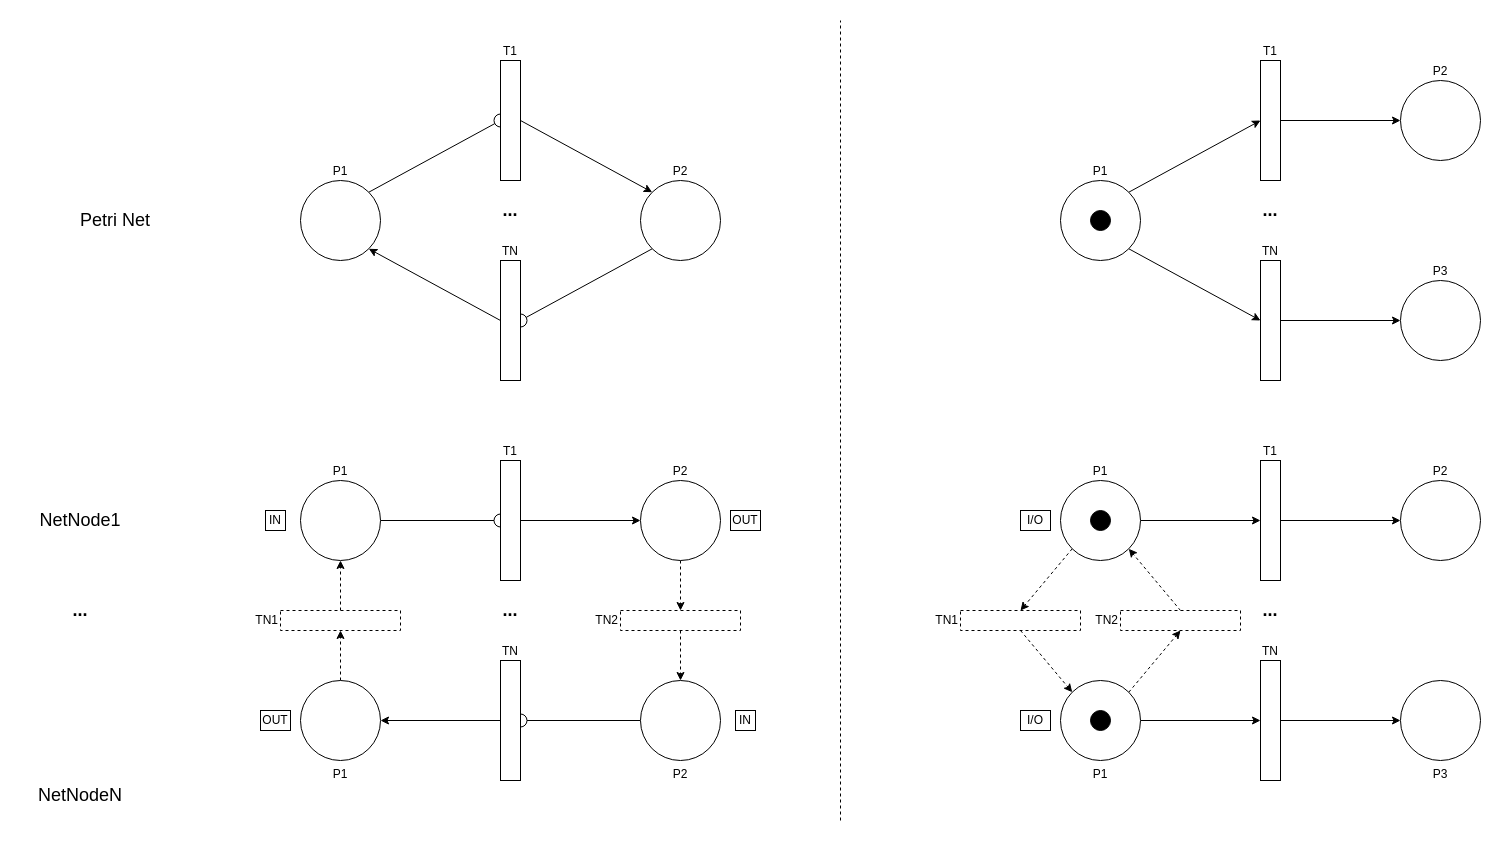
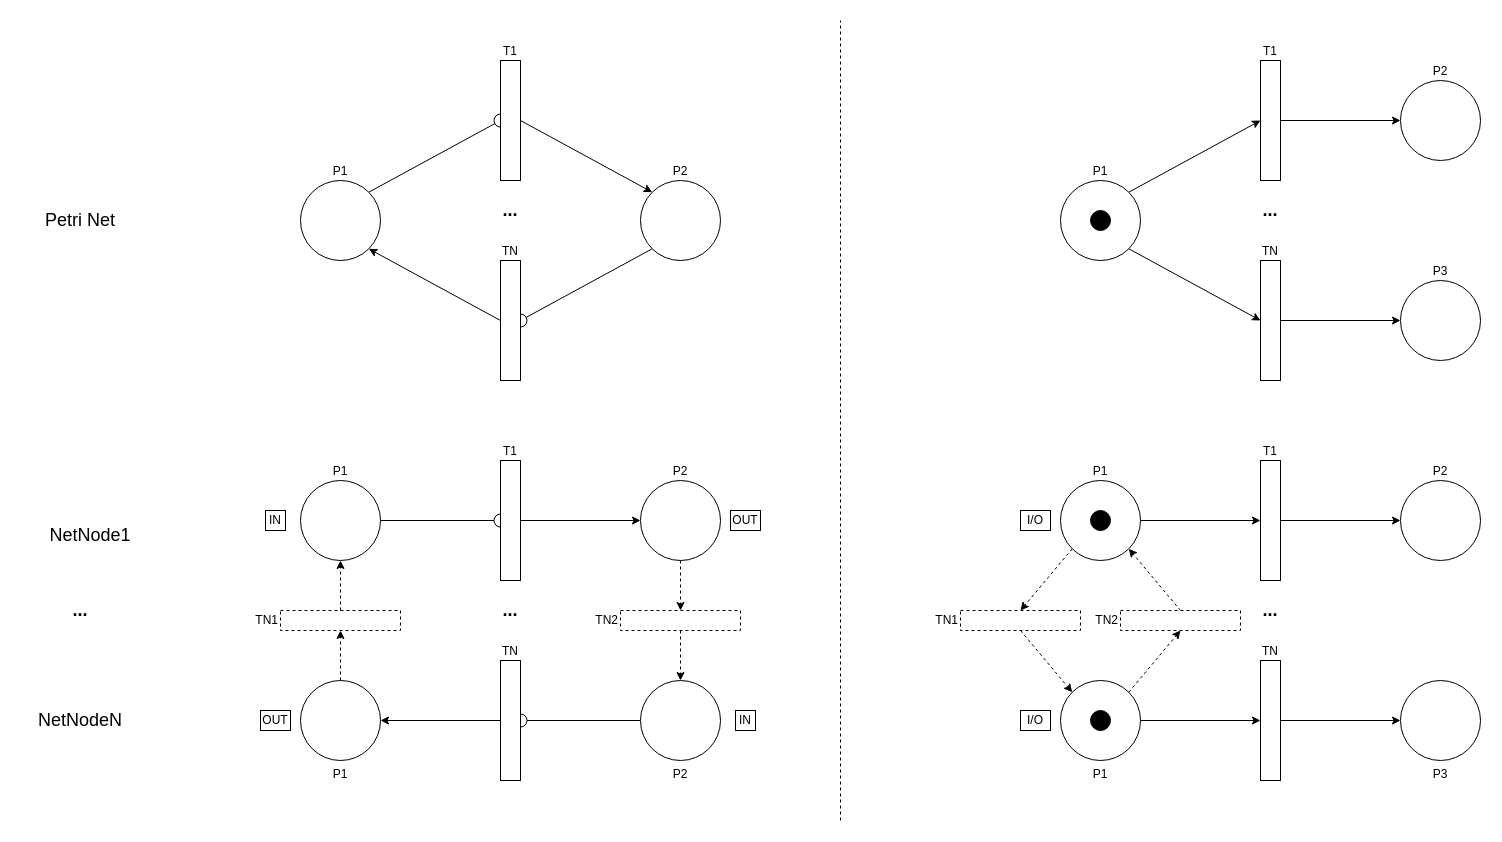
  <mxCell id="0" />
  <mxCell id="1" parent="0" />
  <mxCell id="2" style="rounded=0;orthogonalLoop=1;jettySize=auto;html=1;exitX=1;exitY=0;exitDx=0;exitDy=0;entryX=0;entryY=0.5;entryDx=0;entryDy=0;endArrow=oval;endFill=0;strokeWidth=1;endSize=13;targetPerimeterSpacing=0;sketch=0;jumpStyle=none;shadow=0;" parent="1" source="5" target="4" edge="1"><mxGeometry relative="1" as="geometry" /></mxCell>
  <mxCell id="3" style="edgeStyle=none;rounded=0;sketch=0;jumpStyle=none;orthogonalLoop=1;jettySize=auto;html=1;exitX=1;exitY=0.5;exitDx=0;exitDy=0;entryX=0;entryY=0;entryDx=0;entryDy=0;shadow=0;endArrow=classic;endFill=1;endSize=6;targetPerimeterSpacing=0;strokeWidth=1;" parent="1" source="4" target="7" edge="1"><mxGeometry relative="1" as="geometry" /></mxCell>
  <mxCell id="4" value="T1" style="rounded=0;whiteSpace=wrap;html=1;labelPosition=center;verticalLabelPosition=top;align=center;verticalAlign=bottom;" parent="1" vertex="1"><mxGeometry x="500" y="60" width="20" height="120" as="geometry" /></mxCell>
  <mxCell id="5" value="P1" style="ellipse;whiteSpace=wrap;html=1;aspect=fixed;labelPosition=center;verticalLabelPosition=top;align=center;verticalAlign=bottom;" parent="1" vertex="1"><mxGeometry x="300" y="180" width="80" height="80" as="geometry" /></mxCell>
  <mxCell id="6" style="edgeStyle=none;rounded=0;sketch=0;jumpStyle=none;orthogonalLoop=1;jettySize=auto;html=1;exitX=0;exitY=1;exitDx=0;exitDy=0;entryX=1;entryY=0.5;entryDx=0;entryDy=0;shadow=0;endArrow=oval;endFill=0;endSize=13;targetPerimeterSpacing=0;strokeWidth=1;" parent="1" source="7" target="9" edge="1"><mxGeometry relative="1" as="geometry" /></mxCell>
  <mxCell id="7" value="P2" style="ellipse;whiteSpace=wrap;html=1;aspect=fixed;labelPosition=center;verticalLabelPosition=top;align=center;verticalAlign=bottom;" parent="1" vertex="1"><mxGeometry x="640" y="180" width="80" height="80" as="geometry" /></mxCell>
  <mxCell id="8" style="edgeStyle=none;rounded=0;sketch=0;jumpStyle=none;orthogonalLoop=1;jettySize=auto;html=1;exitX=0;exitY=0.5;exitDx=0;exitDy=0;entryX=1;entryY=1;entryDx=0;entryDy=0;shadow=0;endArrow=classic;endFill=1;endSize=6;targetPerimeterSpacing=0;strokeWidth=1;" parent="1" source="9" target="5" edge="1"><mxGeometry relative="1" as="geometry" /></mxCell>
  <mxCell id="9" value="TN" style="rounded=0;whiteSpace=wrap;html=1;labelPosition=center;verticalLabelPosition=top;align=center;verticalAlign=bottom;" parent="1" vertex="1"><mxGeometry x="500" y="260" width="20" height="120" as="geometry" /></mxCell>
  <mxCell id="10" style="edgeStyle=none;rounded=0;sketch=0;jumpStyle=none;orthogonalLoop=1;jettySize=auto;html=1;exitX=1;exitY=0.5;exitDx=0;exitDy=0;entryX=0;entryY=0.5;entryDx=0;entryDy=0;shadow=0;endArrow=oval;endFill=0;endSize=13;targetPerimeterSpacing=0;strokeWidth=1;" parent="1" source="11" target="15" edge="1"><mxGeometry relative="1" as="geometry" /></mxCell>
  <mxCell id="11" value="P1" style="ellipse;whiteSpace=wrap;html=1;aspect=fixed;labelPosition=center;verticalLabelPosition=top;align=center;verticalAlign=bottom;" parent="1" vertex="1"><mxGeometry x="300" y="480" width="80" height="80" as="geometry" /></mxCell>
  <mxCell id="12" style="edgeStyle=orthogonalEdgeStyle;rounded=0;sketch=0;jumpStyle=none;jumpSize=6;orthogonalLoop=1;jettySize=auto;html=1;exitX=0.5;exitY=1;exitDx=0;exitDy=0;entryX=0.5;entryY=0;entryDx=0;entryDy=0;shadow=0;dashed=1;endArrow=classic;endFill=1;endSize=6;targetPerimeterSpacing=0;strokeWidth=1;fontSize=12;" parent="1" source="13" target="57" edge="1"><mxGeometry relative="1" as="geometry" /></mxCell>
  <mxCell id="13" value="P2" style="ellipse;whiteSpace=wrap;html=1;aspect=fixed;labelPosition=center;verticalLabelPosition=top;align=center;verticalAlign=bottom;" parent="1" vertex="1"><mxGeometry x="640" y="480" width="80" height="80" as="geometry" /></mxCell>
  <mxCell id="14" style="edgeStyle=none;rounded=0;sketch=0;jumpStyle=none;orthogonalLoop=1;jettySize=auto;html=1;exitX=1;exitY=0.5;exitDx=0;exitDy=0;entryX=0;entryY=0.5;entryDx=0;entryDy=0;shadow=0;endArrow=classic;endFill=1;endSize=6;targetPerimeterSpacing=0;strokeWidth=1;" parent="1" source="15" target="13" edge="1"><mxGeometry relative="1" as="geometry" /></mxCell>
  <mxCell id="15" value="T1" style="rounded=0;whiteSpace=wrap;html=1;labelPosition=center;verticalLabelPosition=top;align=center;verticalAlign=bottom;" parent="1" vertex="1"><mxGeometry x="500" y="460" width="20" height="120" as="geometry" /></mxCell>
  <mxCell id="16" style="edgeStyle=orthogonalEdgeStyle;rounded=0;sketch=0;jumpStyle=none;jumpSize=6;orthogonalLoop=1;jettySize=auto;html=1;exitX=0.5;exitY=0;exitDx=0;exitDy=0;entryX=0.5;entryY=1;entryDx=0;entryDy=0;shadow=0;endArrow=classic;endFill=1;endSize=6;targetPerimeterSpacing=0;strokeWidth=1;fontSize=12;dashed=1;" parent="1" source="17" target="55" edge="1"><mxGeometry relative="1" as="geometry" /></mxCell>
  <mxCell id="17" value="P1" style="ellipse;whiteSpace=wrap;html=1;aspect=fixed;labelPosition=center;verticalLabelPosition=bottom;align=center;verticalAlign=top;" parent="1" vertex="1"><mxGeometry x="300" y="680" width="80" height="80" as="geometry" /></mxCell>
  <mxCell id="18" style="edgeStyle=none;rounded=0;sketch=0;jumpStyle=none;orthogonalLoop=1;jettySize=auto;html=1;exitX=0;exitY=0.5;exitDx=0;exitDy=0;entryX=1;entryY=0.5;entryDx=0;entryDy=0;shadow=0;endArrow=oval;endFill=0;endSize=13;targetPerimeterSpacing=0;strokeWidth=1;" parent="1" source="19" target="21" edge="1"><mxGeometry relative="1" as="geometry" /></mxCell>
  <mxCell id="19" value="P2" style="ellipse;whiteSpace=wrap;html=1;aspect=fixed;labelPosition=center;verticalLabelPosition=bottom;align=center;verticalAlign=top;" parent="1" vertex="1"><mxGeometry x="640" y="680" width="80" height="80" as="geometry" /></mxCell>
  <mxCell id="20" style="edgeStyle=none;rounded=0;sketch=0;jumpStyle=none;orthogonalLoop=1;jettySize=auto;html=1;exitX=0;exitY=0.5;exitDx=0;exitDy=0;entryX=1;entryY=0.5;entryDx=0;entryDy=0;shadow=0;endArrow=classic;endFill=1;endSize=6;targetPerimeterSpacing=0;strokeWidth=1;" parent="1" source="21" target="17" edge="1"><mxGeometry relative="1" as="geometry" /></mxCell>
  <mxCell id="21" value="TN" style="rounded=0;whiteSpace=wrap;html=1;labelPosition=center;verticalLabelPosition=top;align=center;verticalAlign=bottom;" parent="1" vertex="1"><mxGeometry x="500" y="660" width="20" height="120" as="geometry" /></mxCell>
  <mxCell id="22" value="IN" style="rounded=0;whiteSpace=wrap;html=1;" parent="1" vertex="1"><mxGeometry x="265" y="510" width="20" height="20" as="geometry" /></mxCell>
  <mxCell id="23" value="IN" style="rounded=0;whiteSpace=wrap;html=1;" parent="1" vertex="1"><mxGeometry x="735" y="710" width="20" height="20" as="geometry" /></mxCell>
  <mxCell id="24" value="OUT" style="rounded=0;whiteSpace=wrap;html=1;" parent="1" vertex="1"><mxGeometry x="730" y="510" width="30" height="20" as="geometry" /></mxCell>
  <mxCell id="25" value="OUT" style="rounded=0;whiteSpace=wrap;html=1;" parent="1" vertex="1"><mxGeometry x="260" y="710" width="30" height="20" as="geometry" /></mxCell>
- <mxCell id="26" value="NetNode1" style="text;html=1;align=center;verticalAlign=middle;whiteSpace=wrap;rounded=0;fontSize=18;" parent="1" vertex="1"><mxGeometry x="20" y="510" width="120" height="20" as="geometry" /></mxCell>
- <mxCell id="27" value="NetNodeN" style="text;html=1;align=center;verticalAlign=middle;whiteSpace=wrap;rounded=0;fontSize=18;" parent="1" vertex="1"><mxGeometry x="20" y="785" width="120" height="20" as="geometry" /></mxCell>
+ <mxCell id="26" value="NetNode1" style="text;html=1;align=center;verticalAlign=middle;whiteSpace=wrap;rounded=0;fontSize=18;" parent="1" vertex="1"><mxGeometry x="30" y="525" width="120" height="20" as="geometry" /></mxCell>
+ <mxCell id="27" value="NetNodeN" style="text;html=1;align=center;verticalAlign=middle;whiteSpace=wrap;rounded=0;fontSize=18;" parent="1" vertex="1"><mxGeometry x="20" y="710" width="120" height="20" as="geometry" /></mxCell>
  <mxCell id="28" style="edgeStyle=none;rounded=0;sketch=0;jumpStyle=none;orthogonalLoop=1;jettySize=auto;html=1;exitX=1;exitY=0;exitDx=0;exitDy=0;entryX=0;entryY=0.5;entryDx=0;entryDy=0;shadow=0;endArrow=classic;endFill=1;endSize=6;targetPerimeterSpacing=0;strokeWidth=1;fontSize=18;" parent="1" source="30" target="33" edge="1"><mxGeometry relative="1" as="geometry" /></mxCell>
  <mxCell id="29" style="edgeStyle=none;rounded=0;sketch=0;jumpStyle=none;orthogonalLoop=1;jettySize=auto;html=1;exitX=1;exitY=1;exitDx=0;exitDy=0;entryX=0;entryY=0.5;entryDx=0;entryDy=0;shadow=0;endArrow=classic;endFill=1;endSize=6;targetPerimeterSpacing=0;strokeWidth=1;fontSize=18;" parent="1" source="30" target="35" edge="1"><mxGeometry relative="1" as="geometry" /></mxCell>
  <mxCell id="30" value="P1" style="ellipse;whiteSpace=wrap;html=1;aspect=fixed;labelPosition=center;verticalLabelPosition=top;align=center;verticalAlign=bottom;" parent="1" vertex="1"><mxGeometry x="1060" y="180" width="80" height="80" as="geometry" /></mxCell>
  <mxCell id="31" value="P2" style="ellipse;whiteSpace=wrap;html=1;aspect=fixed;labelPosition=center;verticalLabelPosition=top;align=center;verticalAlign=bottom;" parent="1" vertex="1"><mxGeometry x="1400" y="80" width="80" height="80" as="geometry" /></mxCell>
  <mxCell id="32" style="edgeStyle=none;rounded=0;sketch=0;jumpStyle=none;orthogonalLoop=1;jettySize=auto;html=1;exitX=1;exitY=0.5;exitDx=0;exitDy=0;entryX=0;entryY=0.5;entryDx=0;entryDy=0;shadow=0;endArrow=classic;endFill=1;endSize=6;targetPerimeterSpacing=0;strokeWidth=1;fontSize=18;" parent="1" source="33" target="31" edge="1"><mxGeometry relative="1" as="geometry" /></mxCell>
  <mxCell id="33" value="T1" style="rounded=0;whiteSpace=wrap;html=1;labelPosition=center;verticalLabelPosition=top;align=center;verticalAlign=bottom;" parent="1" vertex="1"><mxGeometry x="1260" y="60" width="20" height="120" as="geometry" /></mxCell>
  <mxCell id="34" style="edgeStyle=none;rounded=0;sketch=0;jumpStyle=none;orthogonalLoop=1;jettySize=auto;html=1;exitX=1;exitY=0.5;exitDx=0;exitDy=0;entryX=0;entryY=0.5;entryDx=0;entryDy=0;shadow=0;endArrow=classic;endFill=1;endSize=6;targetPerimeterSpacing=0;strokeWidth=1;fontSize=18;" parent="1" source="35" target="36" edge="1"><mxGeometry relative="1" as="geometry" /></mxCell>
  <mxCell id="35" value="TN" style="rounded=0;whiteSpace=wrap;html=1;labelPosition=center;verticalLabelPosition=top;align=center;verticalAlign=bottom;" parent="1" vertex="1"><mxGeometry x="1260" y="260" width="20" height="120" as="geometry" /></mxCell>
  <mxCell id="36" value="P3" style="ellipse;whiteSpace=wrap;html=1;aspect=fixed;labelPosition=center;verticalLabelPosition=top;align=center;verticalAlign=bottom;" parent="1" vertex="1"><mxGeometry x="1400" y="280" width="80" height="80" as="geometry" /></mxCell>
  <mxCell id="37" style="edgeStyle=none;rounded=0;sketch=0;jumpStyle=none;orthogonalLoop=1;jettySize=auto;html=1;exitX=1;exitY=0.5;exitDx=0;exitDy=0;entryX=0;entryY=0.5;entryDx=0;entryDy=0;shadow=0;endArrow=classic;endFill=1;endSize=6;targetPerimeterSpacing=0;strokeWidth=1;fontSize=18;" parent="1" source="39" target="42" edge="1"><mxGeometry relative="1" as="geometry" /></mxCell>
  <mxCell id="38" style="rounded=0;sketch=0;jumpStyle=none;jumpSize=6;orthogonalLoop=1;jettySize=auto;html=1;exitX=0;exitY=1;exitDx=0;exitDy=0;entryX=0.5;entryY=0;entryDx=0;entryDy=0;shadow=0;dashed=1;endArrow=classic;endFill=1;endSize=6;targetPerimeterSpacing=0;strokeWidth=1;fontSize=12;" parent="1" source="39" target="60" edge="1"><mxGeometry relative="1" as="geometry" /></mxCell>
  <mxCell id="39" value="P1" style="ellipse;whiteSpace=wrap;html=1;aspect=fixed;labelPosition=center;verticalLabelPosition=top;align=center;verticalAlign=bottom;" parent="1" vertex="1"><mxGeometry x="1060" y="480" width="80" height="80" as="geometry" /></mxCell>
  <mxCell id="40" value="P2" style="ellipse;whiteSpace=wrap;html=1;aspect=fixed;labelPosition=center;verticalLabelPosition=top;align=center;verticalAlign=bottom;" parent="1" vertex="1"><mxGeometry x="1400" y="480" width="80" height="80" as="geometry" /></mxCell>
  <mxCell id="41" style="edgeStyle=none;rounded=0;sketch=0;jumpStyle=none;orthogonalLoop=1;jettySize=auto;html=1;exitX=1;exitY=0.5;exitDx=0;exitDy=0;entryX=0;entryY=0.5;entryDx=0;entryDy=0;shadow=0;endArrow=classic;endFill=1;endSize=6;targetPerimeterSpacing=0;strokeWidth=1;" parent="1" source="42" target="40" edge="1"><mxGeometry relative="1" as="geometry" /></mxCell>
  <mxCell id="42" value="T1" style="rounded=0;whiteSpace=wrap;html=1;labelPosition=center;verticalLabelPosition=top;align=center;verticalAlign=bottom;" parent="1" vertex="1"><mxGeometry x="1260" y="460" width="20" height="120" as="geometry" /></mxCell>
  <mxCell id="43" style="edgeStyle=none;rounded=0;sketch=0;jumpStyle=none;orthogonalLoop=1;jettySize=auto;html=1;exitX=1;exitY=0.5;exitDx=0;exitDy=0;entryX=0;entryY=0.5;entryDx=0;entryDy=0;shadow=0;endArrow=classic;endFill=1;endSize=6;targetPerimeterSpacing=0;strokeWidth=1;fontSize=18;" parent="1" source="45" target="48" edge="1"><mxGeometry relative="1" as="geometry" /></mxCell>
  <mxCell id="44" style="edgeStyle=none;rounded=0;sketch=0;jumpStyle=none;jumpSize=6;orthogonalLoop=1;jettySize=auto;html=1;exitX=1;exitY=0;exitDx=0;exitDy=0;entryX=0.5;entryY=1;entryDx=0;entryDy=0;shadow=0;dashed=1;endArrow=classic;endFill=1;endSize=6;targetPerimeterSpacing=0;strokeWidth=1;fontSize=12;" parent="1" source="45" target="63" edge="1"><mxGeometry relative="1" as="geometry" /></mxCell>
  <mxCell id="45" value="P1" style="ellipse;whiteSpace=wrap;html=1;aspect=fixed;labelPosition=center;verticalLabelPosition=bottom;align=center;verticalAlign=top;" parent="1" vertex="1"><mxGeometry x="1060" y="680" width="80" height="80" as="geometry" /></mxCell>
  <mxCell id="46" value="P3" style="ellipse;whiteSpace=wrap;html=1;aspect=fixed;labelPosition=center;verticalLabelPosition=bottom;align=center;verticalAlign=top;" parent="1" vertex="1"><mxGeometry x="1400" y="680" width="80" height="80" as="geometry" /></mxCell>
  <mxCell id="47" style="edgeStyle=none;rounded=0;sketch=0;jumpStyle=none;orthogonalLoop=1;jettySize=auto;html=1;exitX=1;exitY=0.5;exitDx=0;exitDy=0;entryX=0;entryY=0.5;entryDx=0;entryDy=0;shadow=0;endArrow=classic;endFill=1;endSize=6;targetPerimeterSpacing=0;strokeWidth=1;fontSize=18;" parent="1" source="48" target="46" edge="1"><mxGeometry relative="1" as="geometry" /></mxCell>
  <mxCell id="48" value="TN" style="rounded=0;whiteSpace=wrap;html=1;labelPosition=center;verticalLabelPosition=top;align=center;verticalAlign=bottom;" parent="1" vertex="1"><mxGeometry x="1260" y="660" width="20" height="120" as="geometry" /></mxCell>
  <mxCell id="49" value="" style="endArrow=none;dashed=1;html=1;shadow=0;strokeWidth=1;fontSize=18;jumpSize=6;" parent="1" edge="1"><mxGeometry width="50" height="50" relative="1" as="geometry"><mxPoint x="840" y="820" as="sourcePoint" /><mxPoint x="840" y="20" as="targetPoint" /></mxGeometry></mxCell>
  <mxCell id="50" value="" style="ellipse;whiteSpace=wrap;html=1;aspect=fixed;fontSize=18;fillColor=#000000;" parent="1" vertex="1"><mxGeometry x="1090" y="210" width="20" height="20" as="geometry" /></mxCell>
  <mxCell id="51" value="" style="ellipse;whiteSpace=wrap;html=1;aspect=fixed;fontSize=18;fillColor=#000000;" parent="1" vertex="1"><mxGeometry x="1090" y="510" width="20" height="20" as="geometry" /></mxCell>
  <mxCell id="52" value="" style="ellipse;whiteSpace=wrap;html=1;aspect=fixed;fontSize=18;fillColor=#000000;" parent="1" vertex="1"><mxGeometry x="1090" y="710" width="20" height="20" as="geometry" /></mxCell>
- <mxCell id="53" value="Petri Net" style="text;html=1;strokeColor=none;fillColor=none;align=center;verticalAlign=middle;whiteSpace=wrap;rounded=0;fontSize=18;" parent="1" vertex="1"><mxGeometry x="55" y="210" width="120" height="20" as="geometry" /></mxCell>
+ <mxCell id="53" value="Petri Net" style="text;html=1;strokeColor=none;fillColor=none;align=center;verticalAlign=middle;whiteSpace=wrap;rounded=0;fontSize=18;" parent="1" vertex="1"><mxGeometry x="20" y="210" width="120" height="20" as="geometry" /></mxCell>
  <mxCell id="54" style="edgeStyle=orthogonalEdgeStyle;rounded=0;sketch=0;jumpStyle=none;jumpSize=6;orthogonalLoop=1;jettySize=auto;html=1;exitX=0.5;exitY=0;exitDx=0;exitDy=0;entryX=0.5;entryY=1;entryDx=0;entryDy=0;shadow=0;endArrow=classic;endFill=1;endSize=6;targetPerimeterSpacing=0;strokeWidth=1;fontSize=12;dashed=1;" parent="1" source="55" target="11" edge="1"><mxGeometry relative="1" as="geometry" /></mxCell>
  <mxCell id="55" value="TN1" style="rounded=0;whiteSpace=wrap;html=1;labelPosition=left;verticalLabelPosition=middle;align=right;verticalAlign=middle;dashed=1;" parent="1" vertex="1"><mxGeometry x="280" y="610" width="120" height="20" as="geometry" /></mxCell>
  <mxCell id="56" style="edgeStyle=orthogonalEdgeStyle;rounded=0;sketch=0;jumpStyle=none;jumpSize=6;orthogonalLoop=1;jettySize=auto;html=1;exitX=0.5;exitY=1;exitDx=0;exitDy=0;entryX=0.5;entryY=0;entryDx=0;entryDy=0;shadow=0;dashed=1;endArrow=classic;endFill=1;endSize=6;targetPerimeterSpacing=0;strokeWidth=1;fontSize=12;" parent="1" source="57" target="19" edge="1"><mxGeometry relative="1" as="geometry" /></mxCell>
  <mxCell id="57" value="TN2" style="rounded=0;whiteSpace=wrap;html=1;labelPosition=left;verticalLabelPosition=middle;align=right;verticalAlign=middle;dashed=1;" parent="1" vertex="1"><mxGeometry x="620" y="610" width="120" height="20" as="geometry" /></mxCell>
  <mxCell id="58" value="I/O" style="rounded=0;whiteSpace=wrap;html=1;" parent="1" vertex="1"><mxGeometry x="1020" y="510" width="30" height="20" as="geometry" /></mxCell>
  <mxCell id="59" style="rounded=0;sketch=0;jumpStyle=none;jumpSize=6;orthogonalLoop=1;jettySize=auto;html=1;exitX=0.5;exitY=1;exitDx=0;exitDy=0;entryX=0;entryY=0;entryDx=0;entryDy=0;shadow=0;dashed=1;endArrow=classic;endFill=1;endSize=6;targetPerimeterSpacing=0;strokeWidth=1;fontSize=12;" parent="1" source="60" target="45" edge="1"><mxGeometry relative="1" as="geometry" /></mxCell>
  <mxCell id="60" value="TN1" style="rounded=0;whiteSpace=wrap;html=1;labelPosition=left;verticalLabelPosition=middle;align=right;verticalAlign=middle;dashed=1;" parent="1" vertex="1"><mxGeometry x="960" y="610" width="120" height="20" as="geometry" /></mxCell>
  <mxCell id="61" value="I/O" style="rounded=0;whiteSpace=wrap;html=1;" parent="1" vertex="1"><mxGeometry x="1020" y="710" width="30" height="20" as="geometry" /></mxCell>
  <mxCell id="62" style="edgeStyle=none;rounded=0;sketch=0;jumpStyle=none;jumpSize=6;orthogonalLoop=1;jettySize=auto;html=1;exitX=0.5;exitY=0;exitDx=0;exitDy=0;entryX=1;entryY=1;entryDx=0;entryDy=0;shadow=0;dashed=1;endArrow=classic;endFill=1;endSize=6;targetPerimeterSpacing=0;strokeWidth=1;fontSize=12;" parent="1" source="63" target="39" edge="1"><mxGeometry relative="1" as="geometry" /></mxCell>
  <mxCell id="63" value="TN2" style="rounded=0;whiteSpace=wrap;html=1;labelPosition=left;verticalLabelPosition=middle;align=right;verticalAlign=middle;dashed=1;" parent="1" vertex="1"><mxGeometry x="1120" y="610" width="120" height="20" as="geometry" /></mxCell>
  <mxCell id="64" value="..." style="text;html=1;align=center;verticalAlign=middle;whiteSpace=wrap;rounded=0;fontSize=18;fontStyle=1" vertex="1" parent="1"><mxGeometry x="500" y="200" width="20" height="20" as="geometry" /></mxCell>
  <mxCell id="65" value="..." style="text;html=1;align=center;verticalAlign=middle;whiteSpace=wrap;rounded=0;fontSize=18;fontStyle=1" vertex="1" parent="1"><mxGeometry x="500" y="600" width="20" height="20" as="geometry" /></mxCell>
  <mxCell id="66" value="..." style="text;html=1;align=center;verticalAlign=middle;whiteSpace=wrap;rounded=0;fontSize=18;fontStyle=1" vertex="1" parent="1"><mxGeometry x="1260" y="200" width="20" height="20" as="geometry" /></mxCell>
  <mxCell id="67" value="..." style="text;html=1;align=center;verticalAlign=middle;whiteSpace=wrap;rounded=0;fontSize=18;fontStyle=1" vertex="1" parent="1"><mxGeometry x="1260" y="600" width="20" height="20" as="geometry" /></mxCell>
  <mxCell id="68" value="&lt;b&gt;...&lt;/b&gt;" style="text;html=1;align=center;verticalAlign=middle;whiteSpace=wrap;rounded=0;fontSize=18;" vertex="1" parent="1"><mxGeometry x="20" y="600" width="120" height="20" as="geometry" /></mxCell>
